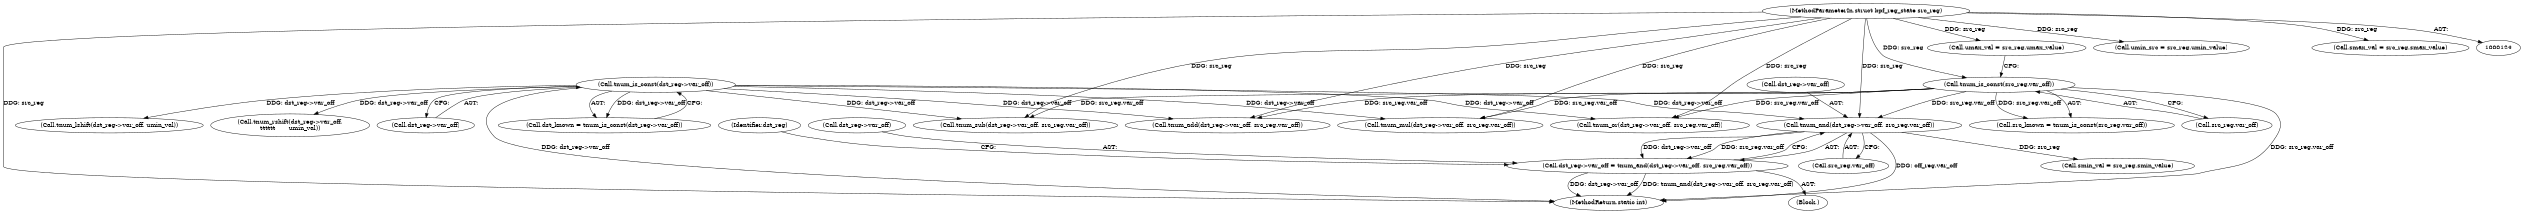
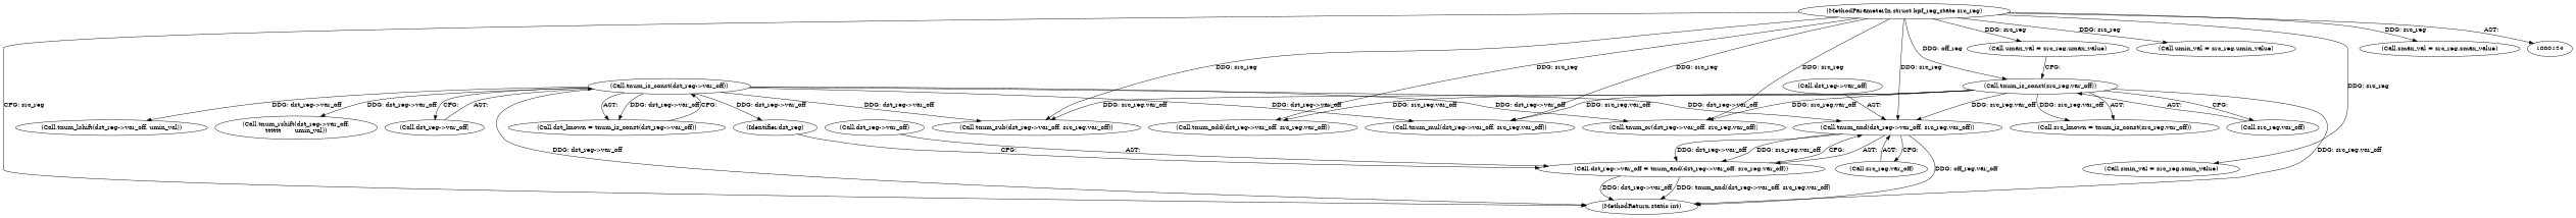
  digraph {
    n1 [label="(Call,tnum_and(dst_reg->var_off, src_reg.var_off))"]
    n2 [label="(Call,dst_reg->var_off = tnum_and(dst_reg->var_off, src_reg.var_off))"]
    n3 [label="(MethodReturn,static int)"]
    n4 [label="(Call,src_reg.var_off)"]
-   n5 [label="(Block,)"]
    n6 [label="(Call,tnum_is_const(dst_reg->var_off))"]
    n7 [label="(Call,dst_known = tnum_is_const(dst_reg->var_off))"]
    n8 [label="(Call,tnum_sub(dst_reg->var_off, src_reg.var_off))"]
    n9 [label="(Call,tnum_add(dst_reg->var_off, src_reg.var_off))"]
    n10 [label="(Call,tnum_lshift(dst_reg->var_off, umin_val))"]
    n11 [label="(Call,tnum_rshift(dst_reg->var_off,\n\t\t\t\t\t\t       umin_val))"]
    n12 [label="(Call,tnum_mul(dst_reg->var_off, src_reg.var_off))"]
    n13 [label="(Call,dst_reg->var_off)"]
    n14 [label="(Call,tnum_or(dst_reg->var_off, src_reg.var_off))"]
    n15 [label="(Call,tnum_is_const(src_reg.var_off))"]
    n16 [label="(Call,src_known = tnum_is_const(src_reg.var_off))"]
    n17 [label="(Call,src_reg.var_off)"]
    n18 [label="(MethodParameterIn,struct bpf_reg_state src_reg)"]
    n19 [label="(Call,umax_val = src_reg.umax_value)"]
-   n20 [label="(Call,umin_src = src_reg.umin_value)"]
+   n20 [label="(Call,umin_val = src_reg.umin_value)"]
    n21 [label="(Call,smin_val = src_reg.smin_value)"]
    n22 [label="(Call,smax_val = src_reg.smax_value)"]
    1000124
    n24 [label="(Call,dst_reg->var_off)"]
    n25 [label="(Call,dst_reg->var_off)"]
    n26 [label="(Identifier,dst_reg)"]
    n1 -> n2 [label="AST: "]
    n1 -> n2 [label="DDG: dst_reg->var_off"]
    n1 -> n2 [label="DDG: src_reg.var_off"]
    n1 -> n3 [label="DDG: off_reg.var_off"]
    n1 -> n4 [label="CFG: "]
    n2 -> n1 [label="CFG: "]
    n2 -> n3 [label="DDG: dst_reg->var_off"]
    n2 -> n3 [label="DDG: tnum_and(dst_reg->var_off, src_reg.var_off)"]
-   n2 -> n5 [label="AST: "]
    n4 -> n1 [label="AST: "]
    n6 -> n1 [label="DDG: dst_reg->var_off"]
    n6 -> n3 [label="DDG: dst_reg->var_off"]
    n6 -> n7 [label="AST: "]
    n6 -> n7 [label="DDG: dst_reg->var_off"]
    n6 -> n8 [label="DDG: dst_reg->var_off"]
-   n6 -> n9 [label="DDG: dst_reg->var_off"]
+   n6 -> n26 [label="DDG: dst_reg->var_off"]
    n6 -> n10 [label="DDG: dst_reg->var_off"]
    n6 -> n11 [label="DDG: dst_reg->var_off"]
    n6 -> n12 [label="DDG: dst_reg->var_off"]
    n6 -> n13 [label="CFG: "]
    n6 -> n14 [label="DDG: dst_reg->var_off"]
    n7 -> n6 [label="CFG: "]
    n13 -> n6 [label="AST: "]
    n15 -> n1 [label="DDG: src_reg.var_off"]
    n15 -> n3 [label="DDG: src_reg.var_off"]
    n15 -> n8 [label="DDG: src_reg.var_off"]
    n15 -> n9 [label="DDG: src_reg.var_off"]
    n15 -> n12 [label="DDG: src_reg.var_off"]
    n15 -> n14 [label="DDG: src_reg.var_off"]
    n15 -> n16 [label="AST: "]
    n15 -> n16 [label="DDG: src_reg.var_off"]
    n15 -> n17 [label="CFG: "]
    n17 -> n15 [label="AST: "]
    n18 -> n1 [label="DDG: src_reg"]
-   n18 -> n3 [label="DDG: src_reg"]
+   n18 -> n3 [label="CFG: src_reg"]
    n18 -> n8 [label="DDG: src_reg"]
    n18 -> n9 [label="DDG: src_reg"]
    n18 -> n12 [label="DDG: src_reg"]
    n18 -> n14 [label="DDG: src_reg"]
-   n18 -> n15 [label="DDG: src_reg"]
+   n18 -> n15 [label="DDG: off_reg"]
    n18 -> n19 [label="DDG: src_reg"]
    n18 -> n20 [label="DDG: src_reg"]
-   n1 -> n21 [label="DDG: src_reg"]
+   n18 -> n21 [label="DDG: src_reg"]
    n18 -> n22 [label="DDG: src_reg"]
    n18 -> 1000124 [label="AST: "]
    n19 -> n15 [label="CFG: "]
    n24 -> n2 [label="AST: "]
    n25 -> n1 [label="AST: "]
    n26 -> n2 [label="CFG: "]
  }
